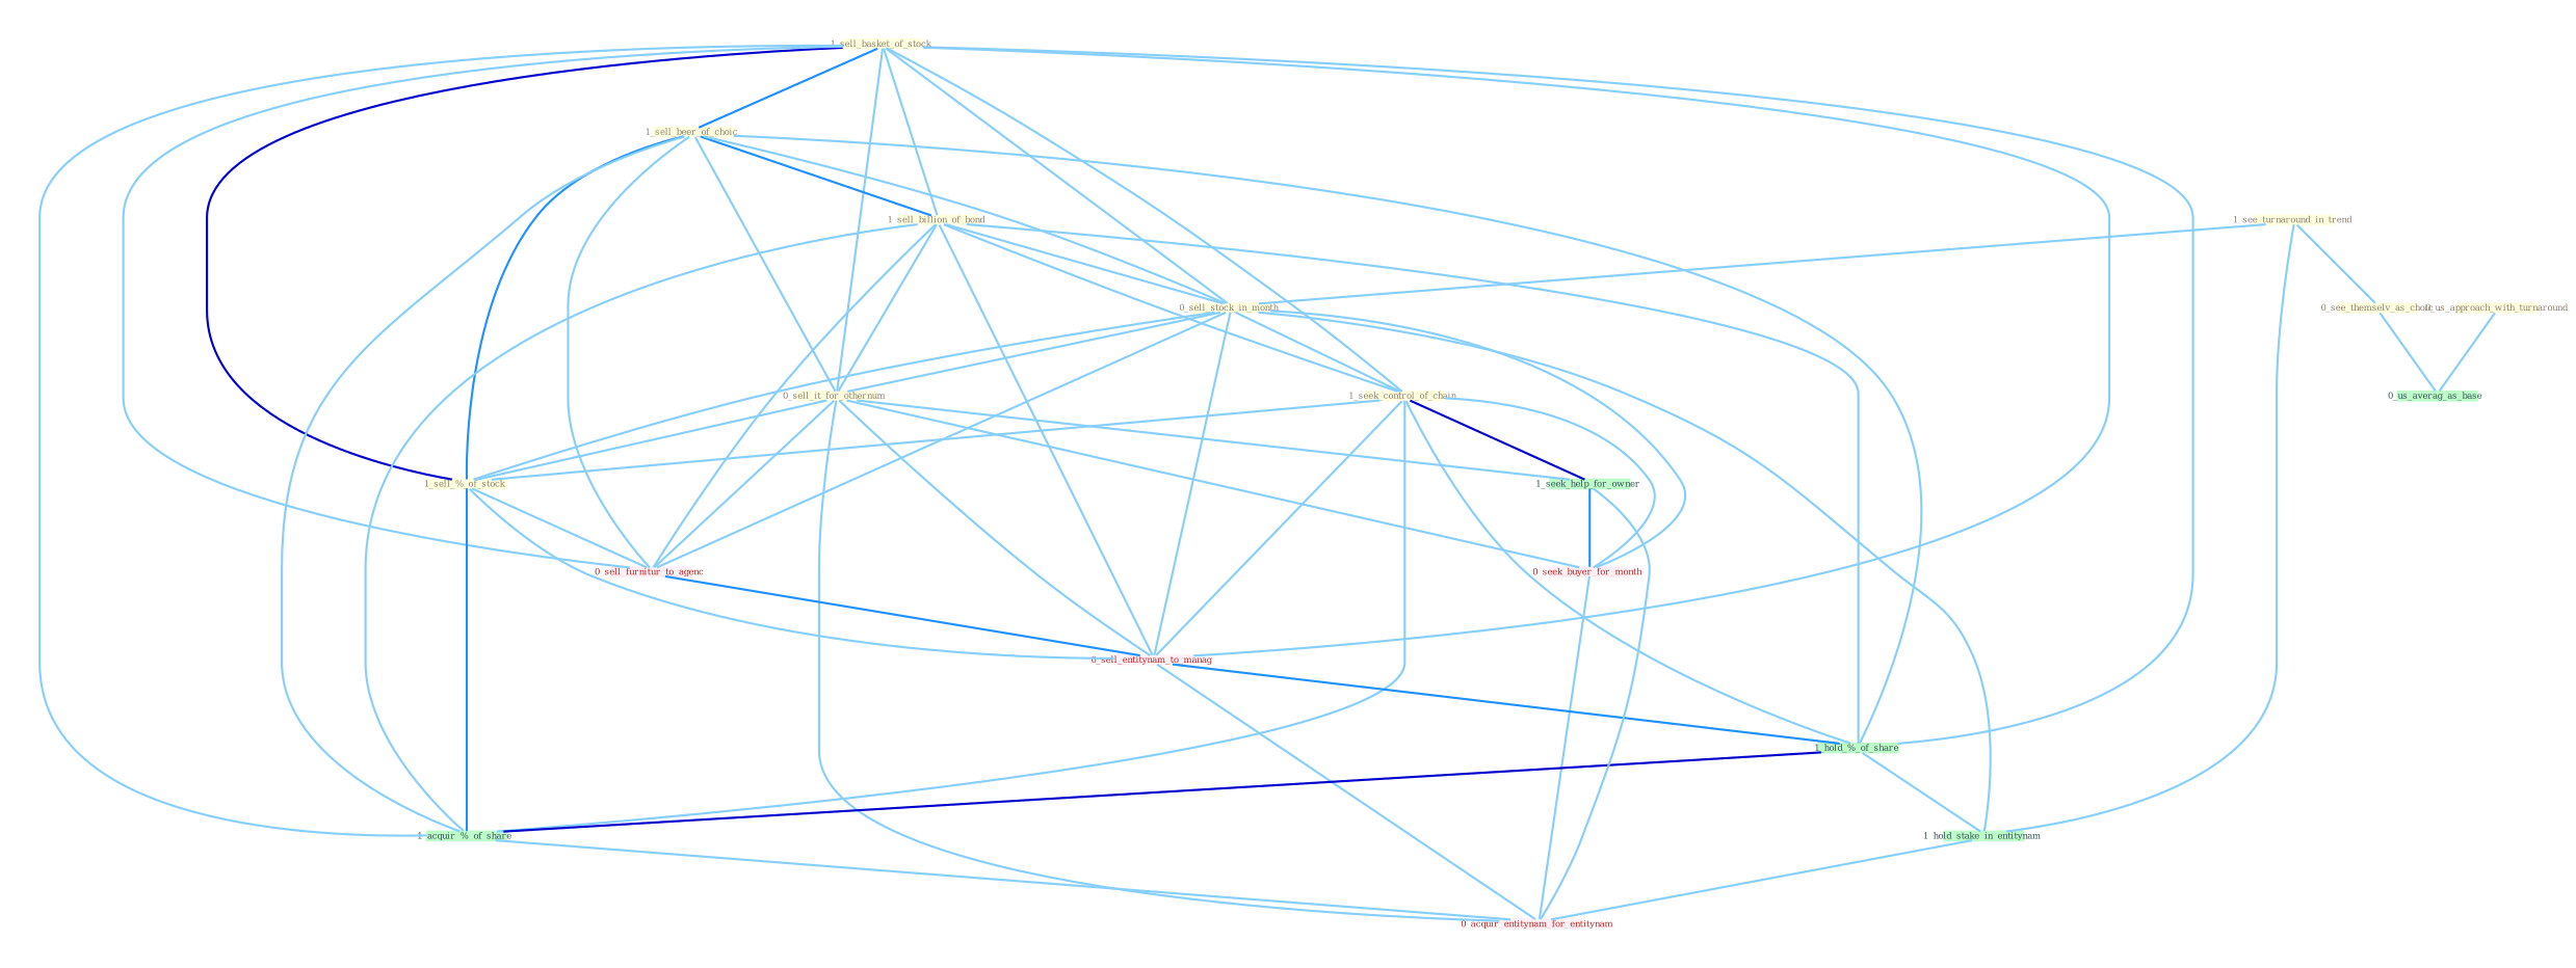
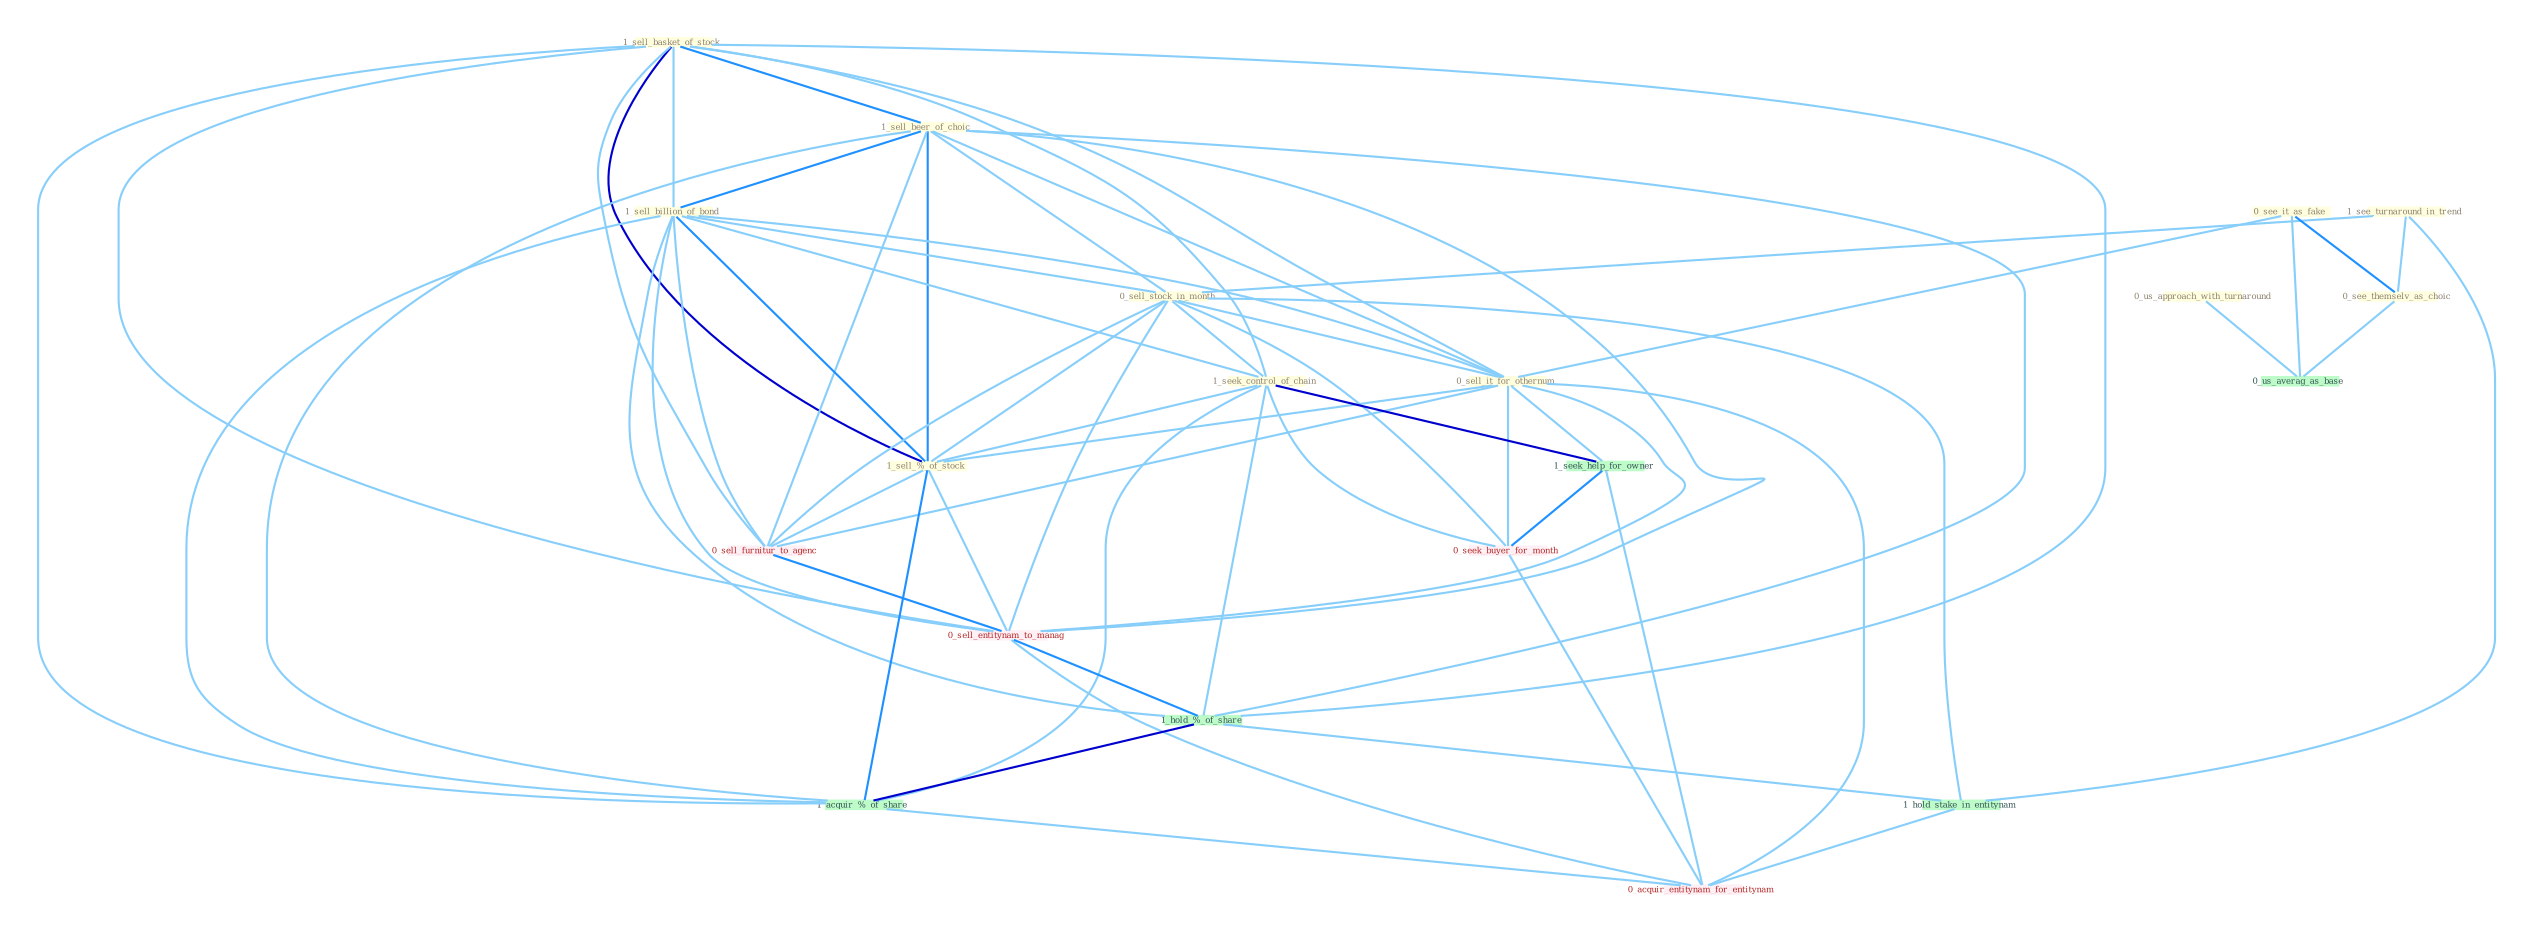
  graph {
    node [color="#ffffe0" fixedsize=true fontcolor="#8b7d6b" fontsize=4 shape=polygon style=filled]
    edge [color="#87cefa" w=1]
    "1_sell_basket_of_stock " [height=.06 width=.5]
    "1_see_turnaround_in_trend " [height=.06 width=.5]
+   "0_see_it_as_fake " [height=.06 width=.5]
    "1_sell_beer_of_choic " [height=.06 width=.5]
    n5 [height=.06 label="0_see_themselv_as_choic" width=.5]
    "1_sell_billion_of_bond " [height=.06 width=.5]
    "0_sell_stock_in_month " [height=.06 width=.5]
    "0_sell_it_for_othernum " [height=.06 width=.5]
    "1_seek_control_of_chain " [height=.06 width=.5]
    "1_sell_%_of_stock " [height=.06 width=.5]
    n11 [height=.06 label="0_us_approach_with_turnaround" width=.5]
    "0_seek_buyer_for_month " [color="#fff0f5" fontcolor="#b22222" height=.06 width=.5]
    "0_sell_furnitur_to_agenc " [color="#fff0f5" fontcolor="#b22222" height=.06 width=.5]
    "0_sell_entitynam_to_manag " [color="#fff0f5" fontcolor="#b22222" height=.06 width=.5]
    "0_acquir_entitynam_for_entitynam " [color="#fff0f5" fontcolor="#b22222" height=.06 width=.5]
    "1_hold_%_of_share " [color="#BDFCC9" fontcolor="#2f4f4f" height=.06 width=.5]
    "1_acquir_%_of_share " [color="#BDFCC9" fontcolor="#2f4f4f" height=.06 width=.5]
    "1_hold_stake_in_entitynam " [color="#BDFCC9" fontcolor="#2f4f4f" height=.06 width=.5]
    "0_us_averag_as_base " [color="#BDFCC9" fontcolor="#2f4f4f" height=.06 width=.5]
    "1_seek_help_for_owner " [color="#BDFCC9" fontcolor="#2f4f4f" height=.06 width=.5]
    subgraph sub_1 {
      "1_sell_basket_of_stock "
      "1_see_turnaround_in_trend "
+     "0_see_it_as_fake "
      "1_sell_beer_of_choic "
      n5
      "1_sell_billion_of_bond "
      "0_sell_stock_in_month "
      "0_sell_it_for_othernum "
      "1_seek_control_of_chain "
      "1_sell_%_of_stock "
      n11
    }
    subgraph sub_2 {
      "0_seek_buyer_for_month "
      "0_sell_furnitur_to_agenc "
      "0_sell_entitynam_to_manag "
      "0_acquir_entitynam_for_entitynam "
    }
    "1_sell_basket_of_stock " -- "1_sell_beer_of_choic " [color="#1e90ff" w=2]
    "1_sell_basket_of_stock " -- "1_sell_billion_of_bond " [w=2]
-   "1_sell_basket_of_stock " -- "0_sell_stock_in_month "
    "1_sell_basket_of_stock " -- "0_sell_it_for_othernum "
    "1_sell_basket_of_stock " -- "1_seek_control_of_chain "
    "1_sell_basket_of_stock " -- "1_sell_%_of_stock " [color="#0000cd" w=3]
    "1_sell_basket_of_stock " -- "0_sell_furnitur_to_agenc "
    "1_sell_basket_of_stock " -- "0_sell_entitynam_to_manag "
    "1_sell_basket_of_stock " -- "1_hold_%_of_share "
    "1_sell_basket_of_stock " -- "1_acquir_%_of_share "
    "1_see_turnaround_in_trend " -- n5
    "1_see_turnaround_in_trend " -- "0_sell_stock_in_month "
    "1_see_turnaround_in_trend " -- "1_hold_stake_in_entitynam "
+   "0_see_it_as_fake " -- n5 [color="#1e90ff" w=2]
+   "0_see_it_as_fake " -- "0_sell_it_for_othernum "
+   "0_see_it_as_fake " -- "0_us_averag_as_base "
    "1_sell_beer_of_choic " -- "1_sell_billion_of_bond " [color="#1e90ff" w=2]
    "1_sell_beer_of_choic " -- "0_sell_stock_in_month "
    "1_sell_beer_of_choic " -- "0_sell_it_for_othernum "
    "1_sell_beer_of_choic " -- "1_sell_%_of_stock " [color="#1e90ff" w=2]
    "1_sell_beer_of_choic " -- "0_sell_furnitur_to_agenc "
-   "1_seek_control_of_chain " -- "0_sell_entitynam_to_manag "
+   "1_sell_beer_of_choic " -- "0_sell_entitynam_to_manag "
    "1_sell_beer_of_choic " -- "1_hold_%_of_share "
    "1_sell_beer_of_choic " -- "1_acquir_%_of_share "
    n5 -- "0_us_averag_as_base "
    "1_sell_billion_of_bond " -- "0_sell_stock_in_month "
    "1_sell_billion_of_bond " -- "0_sell_it_for_othernum "
    "1_sell_billion_of_bond " -- "1_seek_control_of_chain "
+   "1_sell_billion_of_bond " -- "1_sell_%_of_stock " [color="#1e90ff" w=2]
    "1_sell_billion_of_bond " -- "0_sell_furnitur_to_agenc "
    "1_sell_billion_of_bond " -- "0_sell_entitynam_to_manag "
    "1_sell_billion_of_bond " -- "1_hold_%_of_share "
    "1_sell_billion_of_bond " -- "1_acquir_%_of_share "
    "0_sell_stock_in_month " -- "0_sell_it_for_othernum "
    "0_sell_stock_in_month " -- "1_seek_control_of_chain "
    "0_sell_stock_in_month " -- "1_sell_%_of_stock "
    "0_sell_stock_in_month " -- "0_seek_buyer_for_month "
    "0_sell_stock_in_month " -- "0_sell_furnitur_to_agenc "
    "0_sell_stock_in_month " -- "0_sell_entitynam_to_manag "
    "0_sell_stock_in_month " -- "1_hold_stake_in_entitynam "
    "0_sell_it_for_othernum " -- "1_sell_%_of_stock "
    "0_sell_it_for_othernum " -- "0_seek_buyer_for_month "
    "0_sell_it_for_othernum " -- "0_sell_furnitur_to_agenc "
    "0_sell_it_for_othernum " -- "0_sell_entitynam_to_manag "
    "0_sell_it_for_othernum " -- "0_acquir_entitynam_for_entitynam "
    "0_sell_it_for_othernum " -- "1_seek_help_for_owner "
    "1_seek_control_of_chain " -- "1_sell_%_of_stock "
    "1_seek_control_of_chain " -- "0_seek_buyer_for_month "
    "1_seek_control_of_chain " -- "1_hold_%_of_share "
    "1_seek_control_of_chain " -- "1_acquir_%_of_share "
    "1_seek_control_of_chain " -- "1_seek_help_for_owner " [color="#0000cd"]
    "1_sell_%_of_stock " -- "0_sell_furnitur_to_agenc "
    "1_sell_%_of_stock " -- "0_sell_entitynam_to_manag "
    "1_sell_%_of_stock " -- "1_acquir_%_of_share " [color="#1e90ff" w=2]
    n11 -- "0_us_averag_as_base "
    "0_seek_buyer_for_month " -- "0_acquir_entitynam_for_entitynam "
    "0_sell_furnitur_to_agenc " -- "0_sell_entitynam_to_manag " [color="#1e90ff" w=2]
    "0_sell_entitynam_to_manag " -- "0_acquir_entitynam_for_entitynam "
    "0_sell_entitynam_to_manag " -- "1_hold_%_of_share " [color="#1e90ff" w=2]
    "1_hold_%_of_share " -- "1_acquir_%_of_share " [color="#0000cd" w=3]
    "1_hold_%_of_share " -- "1_hold_stake_in_entitynam "
    "1_acquir_%_of_share " -- "0_acquir_entitynam_for_entitynam "
    "1_hold_stake_in_entitynam " -- "0_acquir_entitynam_for_entitynam "
    "1_seek_help_for_owner " -- "0_seek_buyer_for_month " [color="#1e90ff" w=2]
    "1_seek_help_for_owner " -- "0_acquir_entitynam_for_entitynam "
  }
